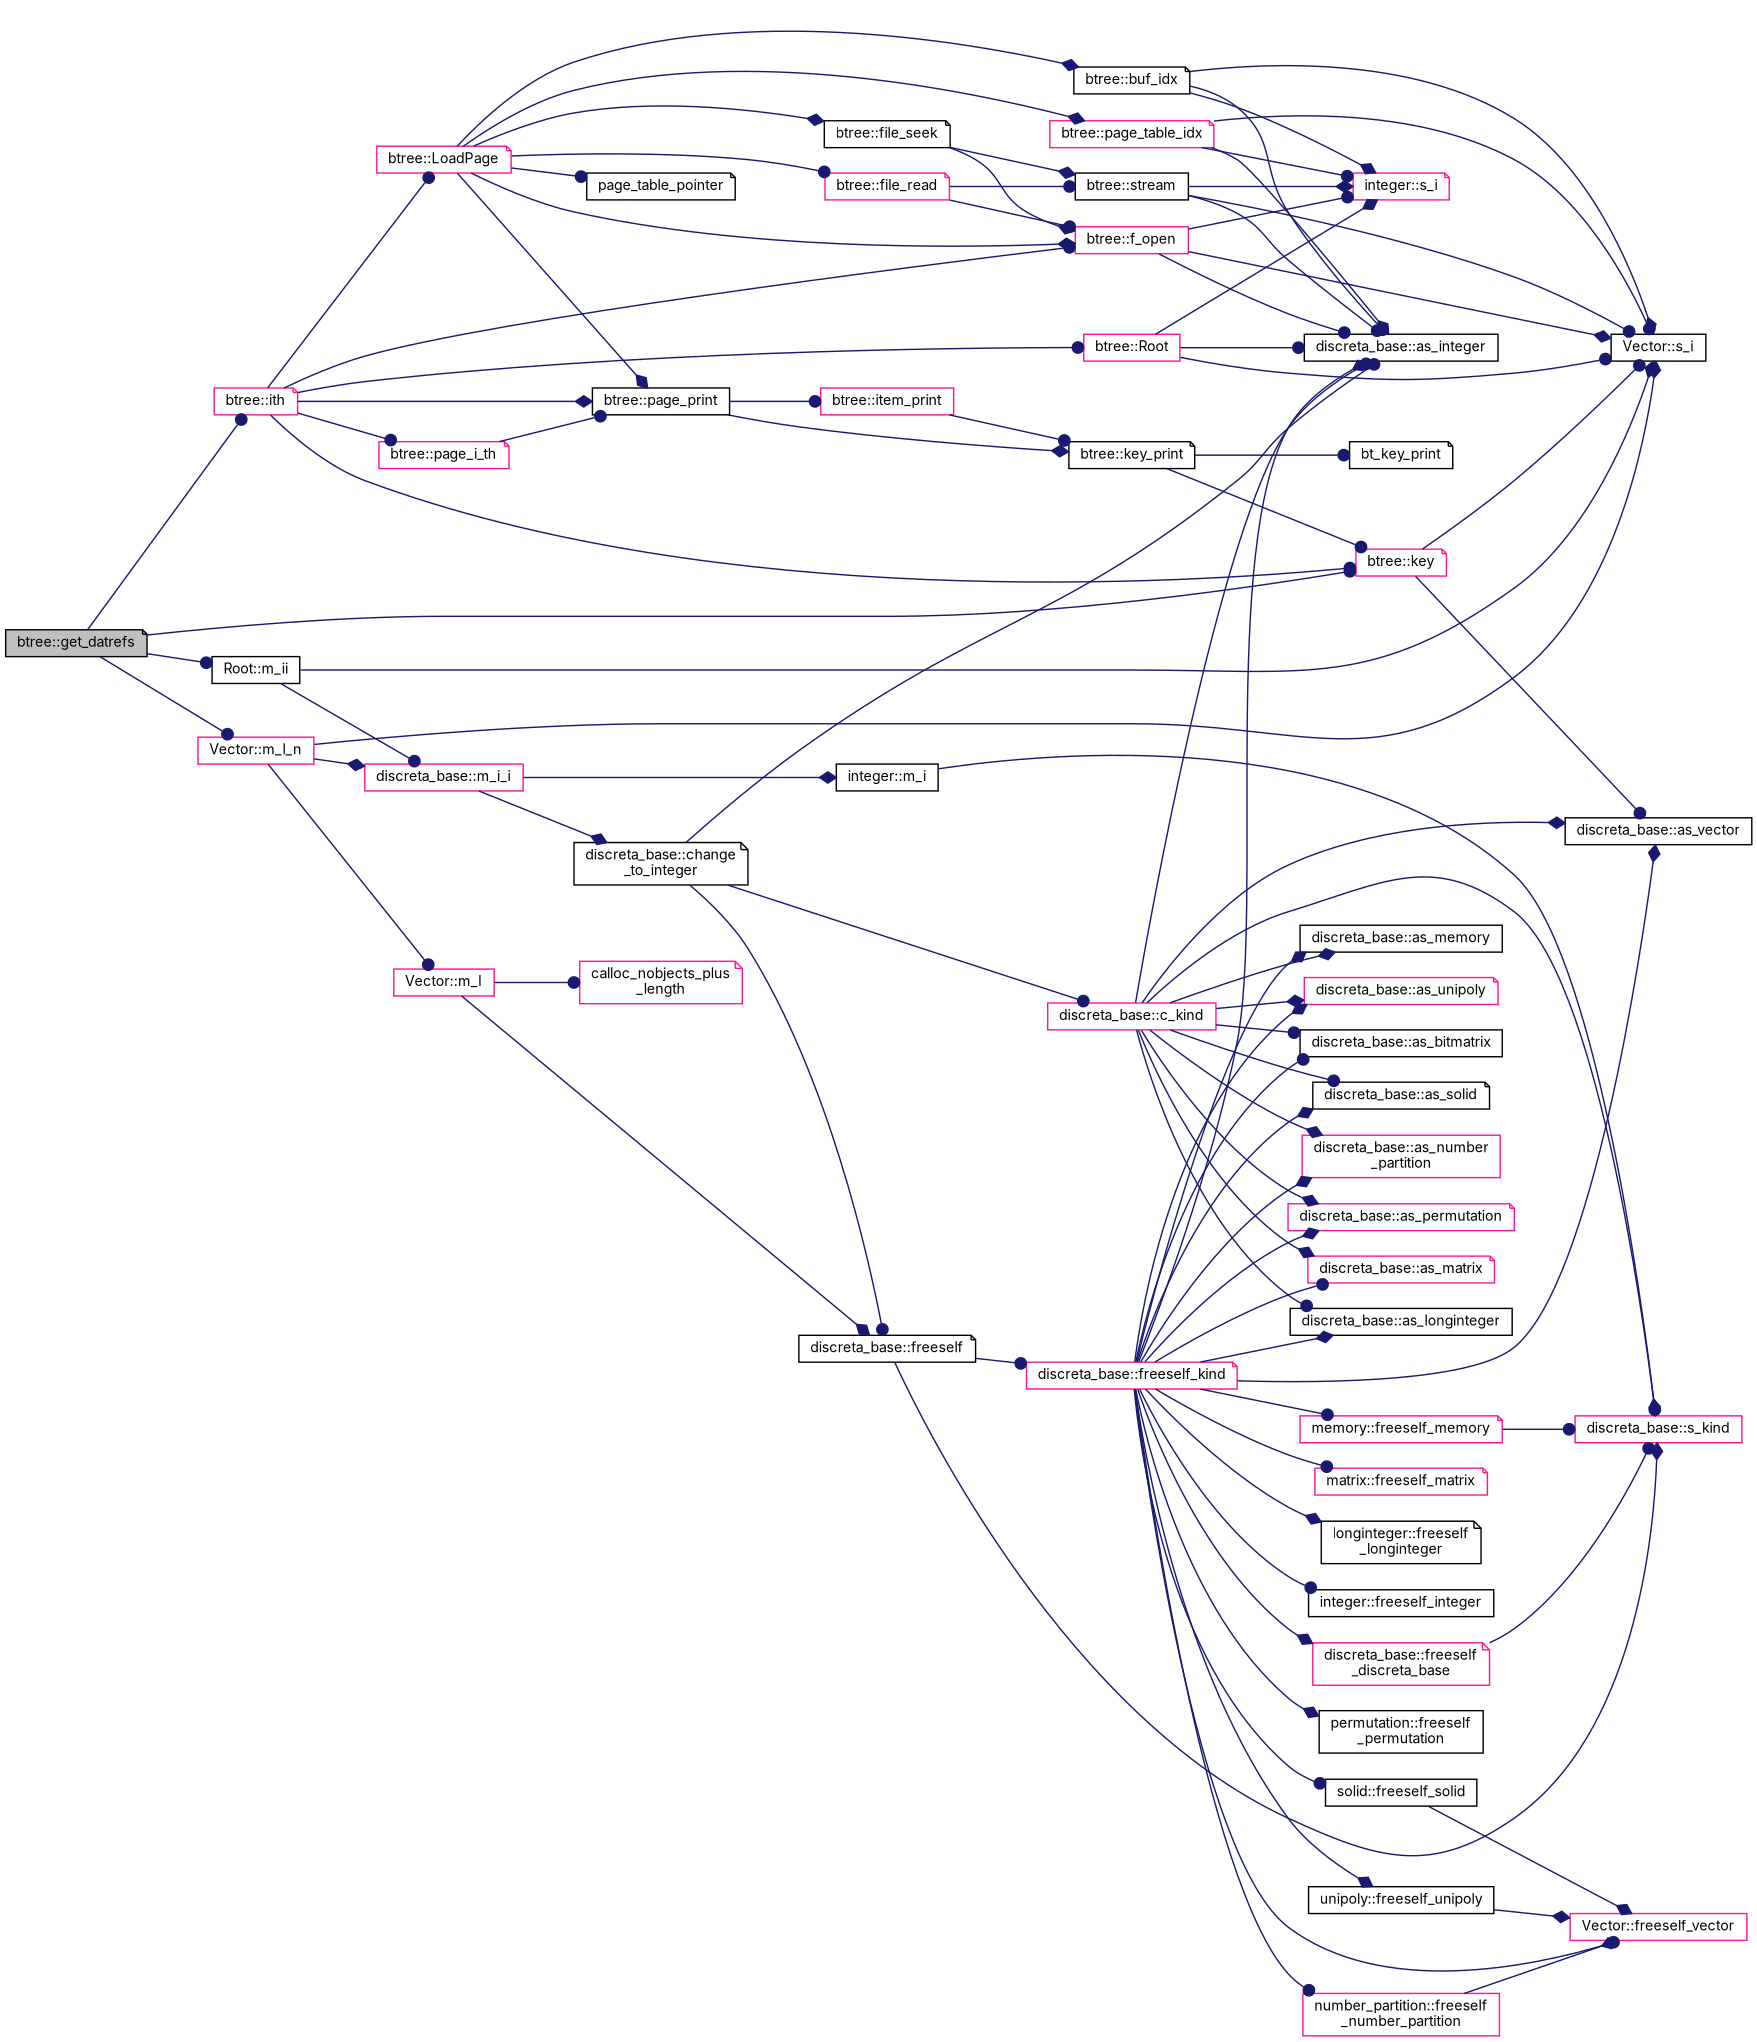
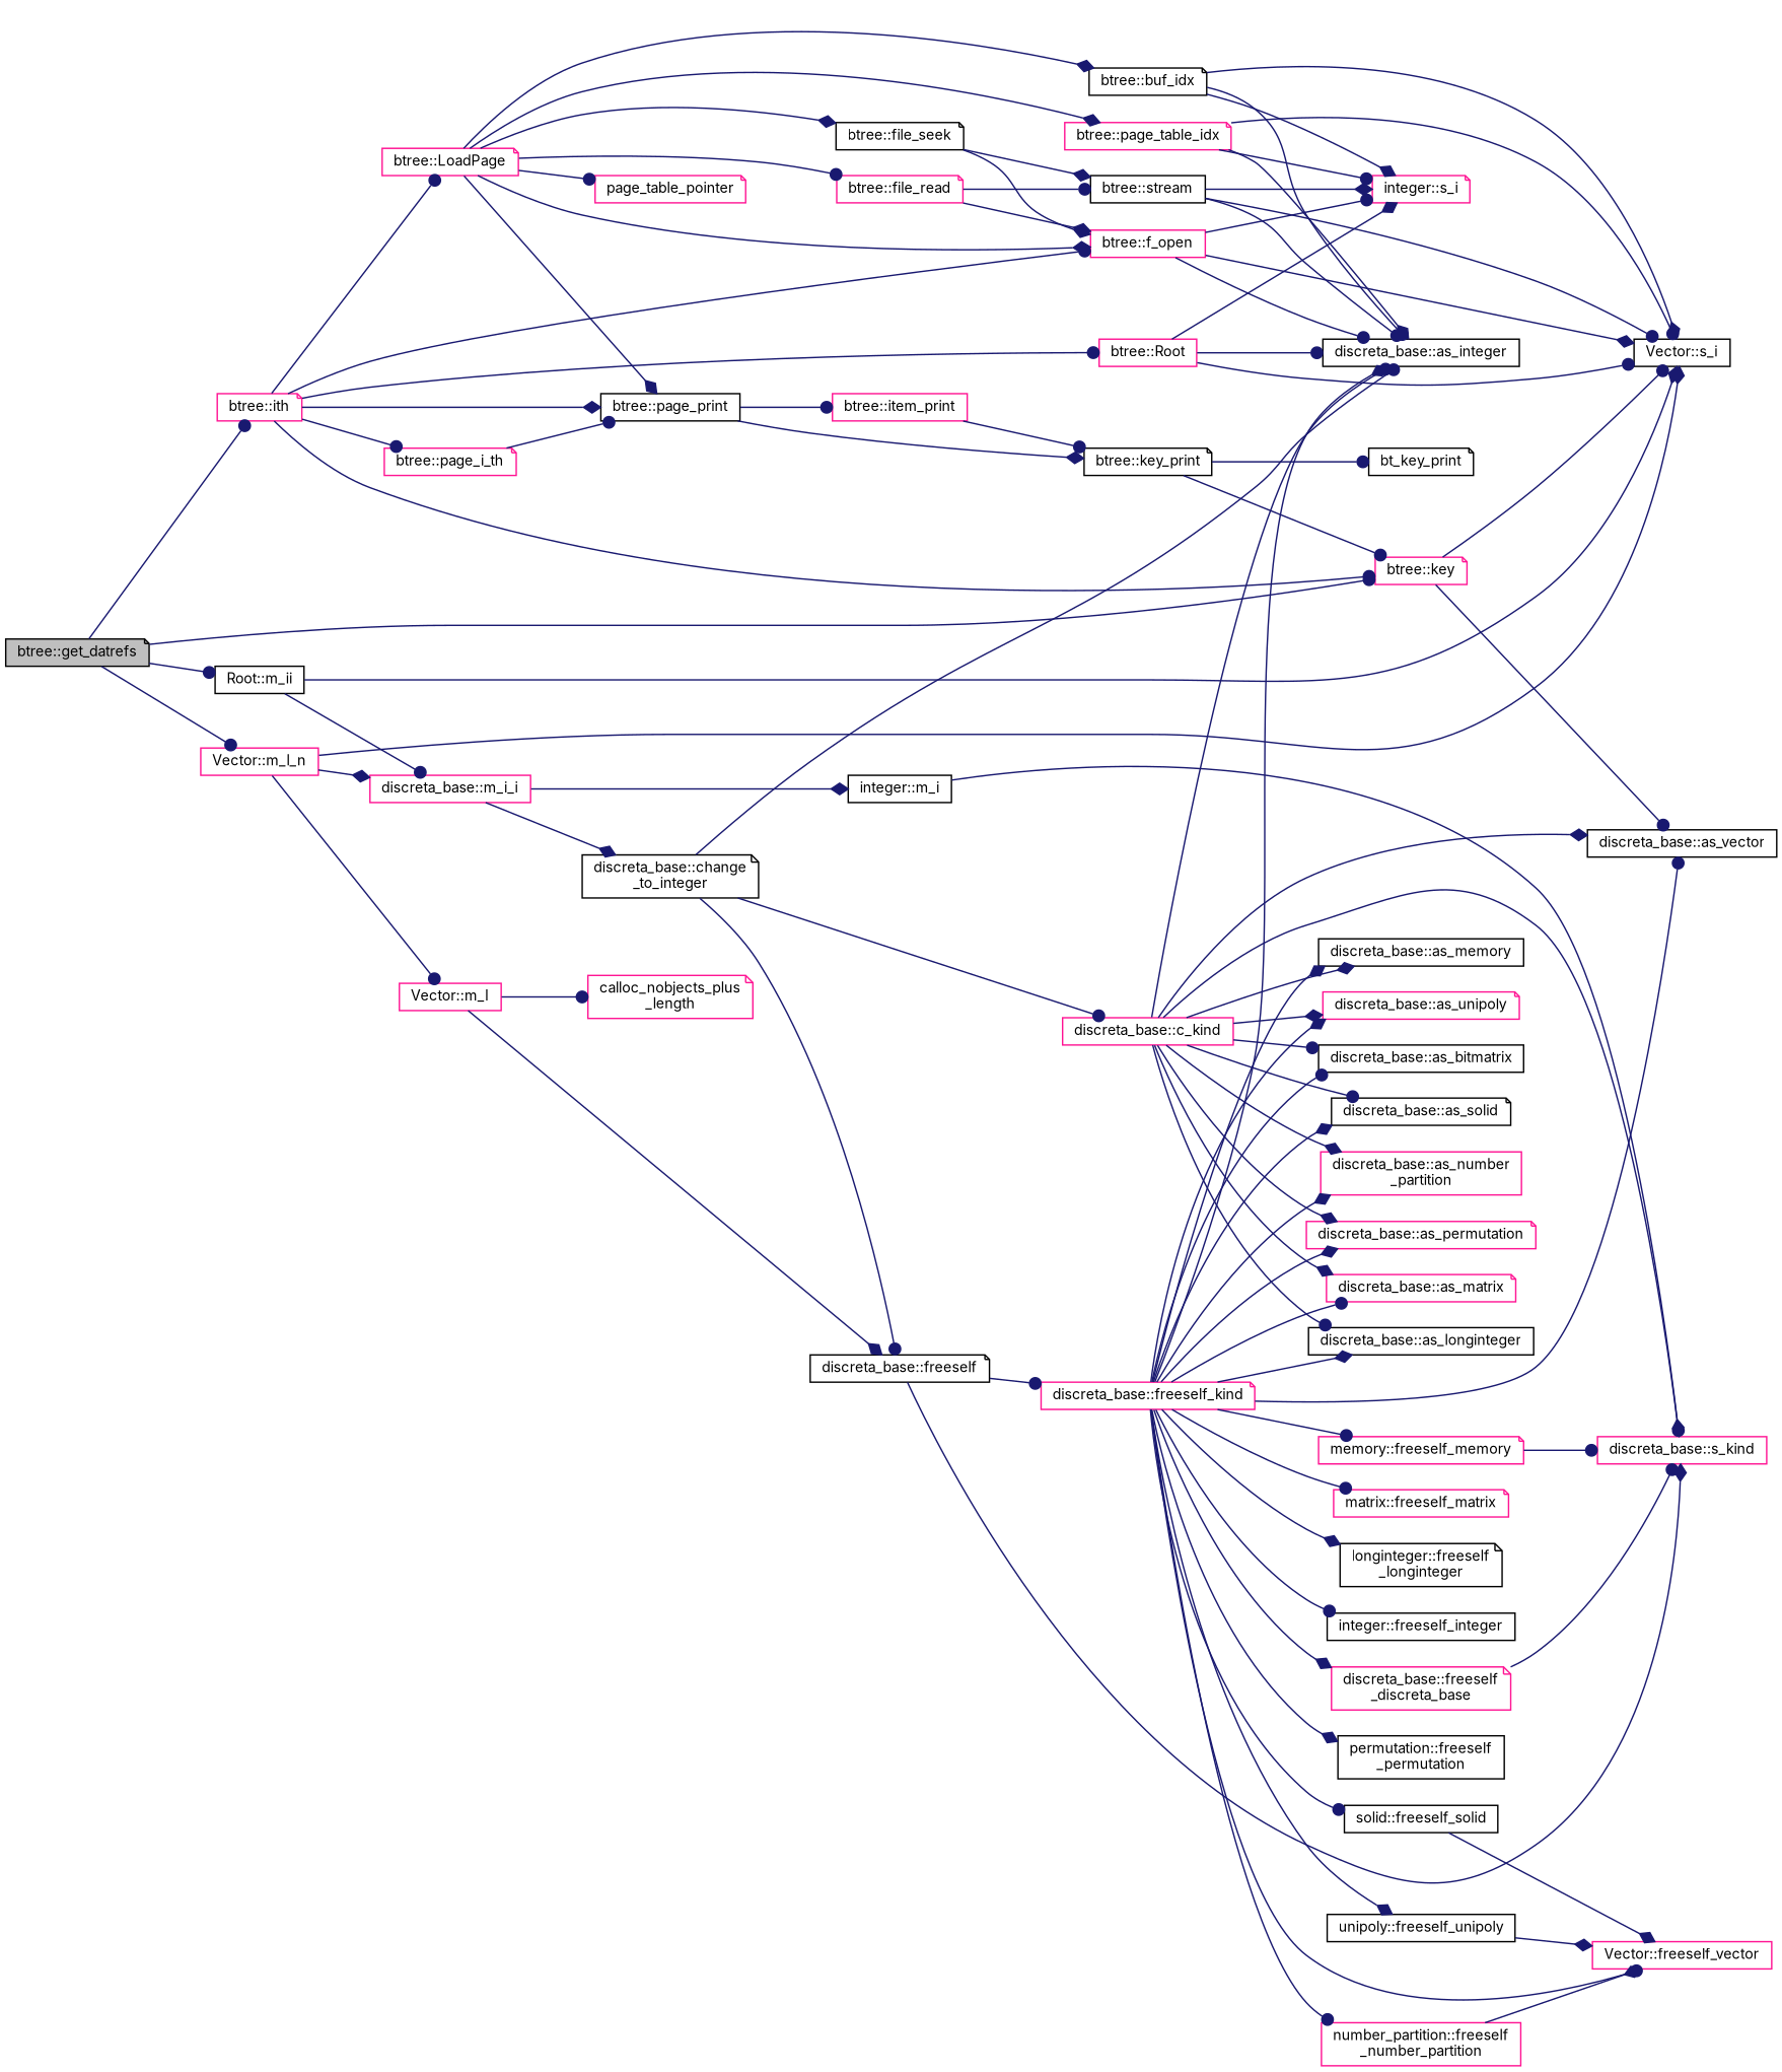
  digraph {
    fontname=Inter
    rankdir=LR
    node [color=deeppink fillcolor=white fontname=Inter fontsize=10 shape=note style=filled]
    edge [arrowhead=dot color=midnightblue fontname=Inter fontsize=10 labelfontname=Helvetica labelfontsize=10 style=solid]
    n1 [color=black fillcolor=grey75 fontcolor=black height=0.2 label="btree::get_datrefs" width=0.4]
    n2 [height=0.2 label="btree::key" width=0.4]
    n3 [height=0.2 label="Vector::m_l_n" shape=box width=0.4]
    n4 [height=0.2 label="btree::ith" width=0.4]
    n5 [color=black height=0.2 label="Root::m_ii" shape=box width=0.4]
    n6 [color=black height=0.2 label="Vector::s_i" shape=box width=0.4]
    n7 [color=black height=0.2 label="discreta_base::as_vector" shape=box width=0.4]
    n8 [height=0.2 label="Vector::m_l" shape=box width=0.4]
    n9 [height=0.2 label="discreta_base::m_i_i" shape=box width=0.4]
    n10 [height=0.2 label="btree::f_open" shape=box width=0.4]
    n11 [height=0.2 label="btree::Root" shape=box width=0.4]
    n12 [height=0.2 label="btree::LoadPage" width=0.4]
    n13 [color=black height=0.2 label="btree::page_print" shape=box width=0.4]
    n14 [height=0.2 label="btree::page_i_th" width=0.4]
    n15 [color=black height=0.2 label="discreta_base::freeself" width=0.4]
    n16 [height=0.2 label="calloc_nobjects_plus\l_length" width=0.4]
    n17 [color=black height=0.2 label="discreta_base::change\l_to_integer" width=0.4]
    n18 [color=black height=0.2 label="integer::m_i" shape=box width=0.4]
    n19 [height=0.2 label="discreta_base::freeself_kind" width=0.4]
    n20 [height=0.2 label="discreta_base::s_kind" shape=box width=0.4]
    n21 [height=0.2 label="discreta_base::freeself\l_discreta_base" width=0.4]
    n22 [color=black height=0.2 label="discreta_base::as_integer" shape=box width=0.4]
    n23 [color=black height=0.2 label="integer::freeself_integer" shape=box width=0.4]
    n24 [height=0.2 label="Vector::freeself_vector" shape=box width=0.4]
    n25 [height=0.2 label="discreta_base::as_number\l_partition" shape=box width=0.4]
    n26 [height=0.2 label="number_partition::freeself\l_number_partition" shape=box width=0.4]
    n27 [height=0.2 label="discreta_base::as_permutation" width=0.4]
    n28 [color=black height=0.2 label="permutation::freeself\l_permutation" shape=box width=0.4]
    n29 [height=0.2 label="discreta_base::as_matrix" width=0.4]
    n30 [height=0.2 label="matrix::freeself_matrix" width=0.4]
    n31 [color=black height=0.2 label="discreta_base::as_longinteger" shape=box width=0.4]
    n32 [color=black height=0.2 label="longinteger::freeself\l_longinteger" width=0.4]
    n33 [color=black height=0.2 label="discreta_base::as_memory" shape=box width=0.4]
    n34 [height=0.2 label="memory::freeself_memory" width=0.4]
    n35 [height=0.2 label="discreta_base::as_unipoly" width=0.4]
    n36 [color=black height=0.2 label="unipoly::freeself_unipoly" shape=box width=0.4]
    n37 [color=black height=0.2 label="discreta_base::as_solid" width=0.4]
    n38 [color=black height=0.2 label="solid::freeself_solid" shape=box width=0.4]
    n39 [color=black height=0.2 label="discreta_base::as_bitmatrix" shape=box width=0.4]
    n40 [height=0.2 label="discreta_base::c_kind" shape=box width=0.4]
    n41 [height=0.2 label="integer::s_i" width=0.4]
    n42 [color=black height=0.2 label="btree::buf_idx" width=0.4]
-   n43 [color=black height=0.2 label=page_table_pointer width=0.4]
+   n43 [height=0.2 label=page_table_pointer width=0.4]
    n44 [height=0.2 label="btree::page_table_idx" width=0.4]
    n45 [color=black height=0.2 label="btree::file_seek" width=0.4]
    n46 [height=0.2 label="btree::file_read" width=0.4]
    n47 [height=0.2 label="btree::item_print" shape=box width=0.4]
    n48 [color=black height=0.2 label="btree::key_print" width=0.4]
    n49 [color=black height=0.2 label="btree::stream" shape=box width=0.4]
    n50 [color=black height=0.2 label=bt_key_print width=0.4]
    n1 -> n2
    n1 -> n3
    n1 -> n4
    n1 -> n5
    n2 -> n6
    n2 -> n7
    n3 -> n6 [arrowhead=diamond]
    n3 -> n8
    n3 -> n9 [arrowhead=diamond]
    n4 -> n2
    n4 -> n10
    n4 -> n11
    n4 -> n12
    n4 -> n13 [arrowhead=diamond]
    n4 -> n14
    n5 -> n6 [arrowhead=diamond]
    n5 -> n9
    n8 -> n15 [arrowhead=diamond]
    n8 -> n16
    n9 -> n17 [arrowhead=diamond]
    n9 -> n18 [arrowhead=diamond]
    n10 -> n6 [arrowhead=diamond]
    n10 -> n22
    n10 -> n41
    n11 -> n6
    n11 -> n22
    n11 -> n41 [arrowhead=diamond]
    n12 -> n10 [arrowhead=diamond]
    n12 -> n13 [arrowhead=diamond]
    n12 -> n42 [arrowhead=diamond]
    n12 -> n43
    n12 -> n44 [arrowhead=diamond]
    n12 -> n45 [arrowhead=diamond]
    n12 -> n46
    n13 -> n47
    n13 -> n48 [arrowhead=diamond]
    n14 -> n13
    n15 -> n19
    n15 -> n20 [arrowhead=diamond]
    n17 -> n15
    n17 -> n22
    n17 -> n40
    n18 -> n20 [arrowhead=diamond]
-   n19 -> n7 [arrowhead=diamond]
+   n19 -> n7
    n19 -> n21 [arrowhead=diamond]
    n19 -> n22 [arrowhead=diamond]
    n19 -> n23
    n19 -> n24
    n19 -> n25 [arrowhead=diamond]
    n19 -> n26
    n19 -> n27 [arrowhead=diamond]
    n19 -> n28 [arrowhead=diamond]
    n19 -> n29
    n19 -> n30
    n19 -> n31 [arrowhead=diamond]
    n19 -> n32 [arrowhead=diamond]
    n19 -> n33 [arrowhead=diamond]
    n19 -> n34
    n19 -> n35 [arrowhead=diamond]
    n19 -> n36 [arrowhead=diamond]
    n19 -> n37 [arrowhead=diamond]
    n19 -> n38
    n19 -> n39
    n21 -> n20
    n26 -> n24 [arrowhead=diamond]
    n34 -> n20
    n36 -> n24 [arrowhead=diamond]
    n38 -> n24 [arrowhead=diamond]
    n40 -> n7 [arrowhead=diamond]
    n40 -> n20
    n40 -> n22
    n40 -> n25 [arrowhead=diamond]
    n40 -> n27 [arrowhead=diamond]
    n40 -> n29 [arrowhead=diamond]
    n40 -> n31
    n40 -> n33 [arrowhead=diamond]
    n40 -> n35 [arrowhead=diamond]
    n40 -> n37
    n40 -> n39
    n42 -> n6 [arrowhead=diamond]
    n42 -> n22
    n42 -> n41 [arrowhead=diamond]
    n44 -> n6
    n44 -> n22 [arrowhead=diamond]
    n44 -> n41
    n45 -> n10 [arrowhead=diamond]
    n45 -> n49 [arrowhead=diamond]
-   n46 -> n10
+   n46 -> n10 [arrowhead=diamond]
    n46 -> n49
    n47 -> n48
    n48 -> n2
    n48 -> n50
    n49 -> n6
    n49 -> n22
    n49 -> n41 [arrowhead=diamond]
  }
